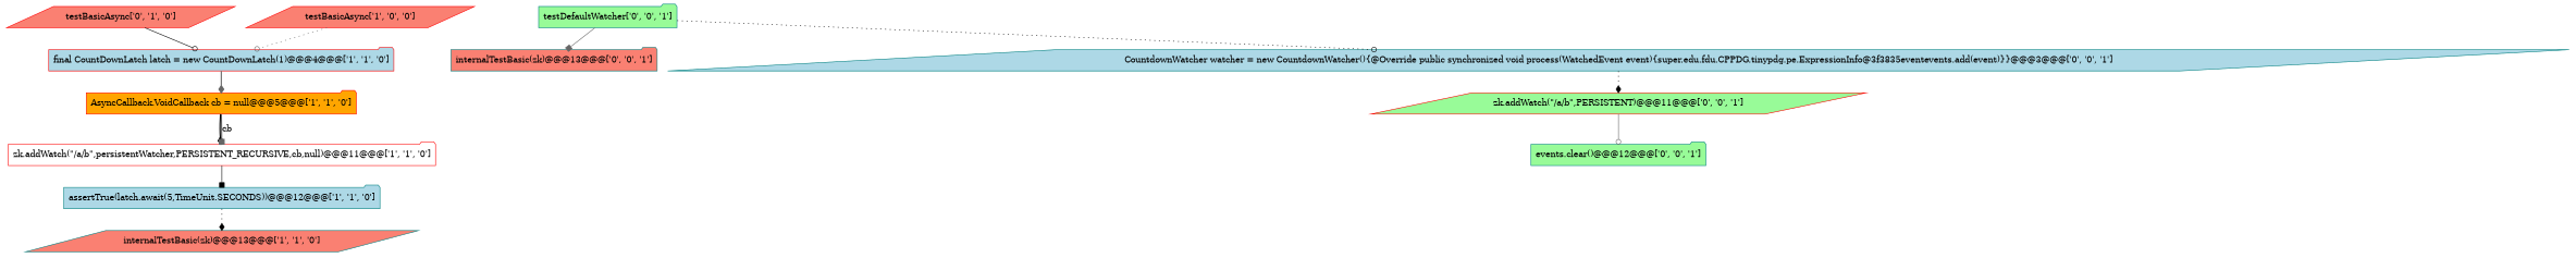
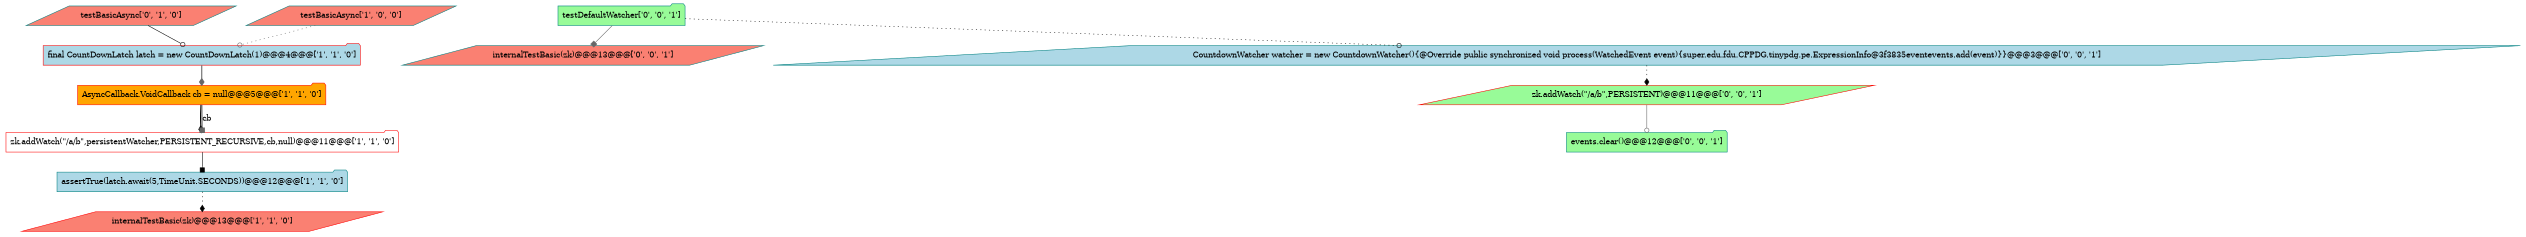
  digraph {
    node [color=red fillcolor=salmon shape=folder style=filled]
    edge [arrowhead=odot color=black style=solid]
-   n1 [label="testBasicAsync['0', '1', '0']" shape=parallelogram]
+   n1 [color=teal label="testBasicAsync['0', '1', '0']" shape=parallelogram]
    n2 [fillcolor=lightblue label="final CountDownLatch latch = new CountDownLatch(1)@@@4@@@['1', '1', '0']"]
    n3 [fillcolor=orange label="AsyncCallback.VoidCallback cb = null@@@5@@@['1', '1', '0']"]
    n4 [fillcolor=palegreen label="zk.addWatch(\"/a/b\",PERSISTENT)@@@11@@@['0', '0', '1']" shape=parallelogram]
    n5 [color=teal fillcolor=palegreen label="events.clear()@@@12@@@['0', '0', '1']"]
-   n6 [color=teal label="internalTestBasic(zk)@@@13@@@['0', '0', '1']"]
+   n6 [color=teal label="internalTestBasic(zk)@@@13@@@['0', '0', '1']" shape=parallelogram]
    n7 [color=teal fillcolor=lightblue label="assertTrue(latch.await(5,TimeUnit.SECONDS))@@@12@@@['1', '1', '0']"]
-   n8 [color=teal label="internalTestBasic(zk)@@@13@@@['1', '1', '0']" shape=parallelogram]
+   n8 [label="internalTestBasic(zk)@@@13@@@['1', '1', '0']" shape=parallelogram]
    n9 [fillcolor=white label="zk.addWatch(\"/a/b\",persistentWatcher,PERSISTENT_RECURSIVE,cb,null)@@@11@@@['1', '1', '0']"]
-   n10 [label="testBasicAsync['1', '0', '0']" shape=parallelogram]
+   n10 [color=teal label="testBasicAsync['1', '0', '0']" shape=parallelogram]
    n11 [color=teal fillcolor=lightblue label="CountdownWatcher watcher = new CountdownWatcher(){@Override public synchronized void process(WatchedEvent event){super.edu.fdu.CPPDG.tinypdg.pe.ExpressionInfo@3f3835eventevents.add(event)}}@@@3@@@['0', '0', '1']" shape=parallelogram]
    n12 [color=teal fillcolor=palegreen label="testDefaultWatcher['0', '0', '1']"]
    n1 -> n2
    n2 -> n3 [arrowhead=diamond color=gray40 style=bold]
    n3 -> n9 [arrowhead=diamond style=bold]
    n3 -> n9 [arrowhead=box color=gray40 label=cb style=bold]
    n4 -> n5 [color=gray40]
    n7 -> n8 [arrowhead=diamond style=dotted]
    n9 -> n7 [arrowhead=box]
    n10 -> n2 [color=gray40 style=dotted]
    n11 -> n4 [arrowhead=diamond style=dotted]
    n12 -> n6 [arrowhead=box color=gray40]
    n12 -> n11 [style=dotted]
  }
